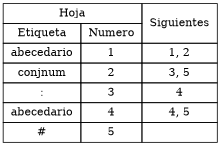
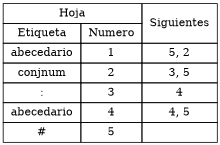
  digraph {
-   n1 [label=< <TABLE BORDER = "0" CELLBORDER = "1" CELLSPACING = "0" CELLPADDING = "4"><TR> <TD COLSPAN = "2"> Hoja </TD> <TD ROWSPAN = "2"> Siguientes </TD> </TR> <TR> <TD> Etiqueta </TD> <TD> Numero </TD> </TR> <TR> <TD> abecedario </TD> <TD> 1 </TD> <TD> 1, 2 </TD> </TR> <TR> <TD> conjnum </TD> <TD> 2 </TD> <TD> 3, 5 </TD> </TR> <TR> <TD> : </TD> <TD> 3 </TD> <TD> 4 </TD> </TR> <TR> <TD> abecedario </TD> <TD> 4 </TD> <TD> 4, 5 </TD> </TR> <TR> <TD> # </TD> <TD> 5 </TD> <TD>  </TD> </TR> </TABLE> > margin=0 shape=none]
+   n1 [label=< <TABLE BORDER = "0" CELLBORDER = "1" CELLSPACING = "0" CELLPADDING = "4"><TR> <TD COLSPAN = "2"> Hoja </TD> <TD ROWSPAN = "2"> Siguientes </TD> </TR> <TR> <TD> Etiqueta </TD> <TD> Numero </TD> </TR> <TR> <TD> abecedario </TD> <TD> 1 </TD> <TD> 5, 2 </TD> </TR> <TR> <TD> conjnum </TD> <TD> 2 </TD> <TD> 3, 5 </TD> </TR> <TR> <TD> : </TD> <TD> 3 </TD> <TD> 4 </TD> </TR> <TR> <TD> abecedario </TD> <TD> 4 </TD> <TD> 4, 5 </TD> </TR> <TR> <TD> # </TD> <TD> 5 </TD> <TD>  </TD> </TR> </TABLE> > margin=0 shape=none]
  }
